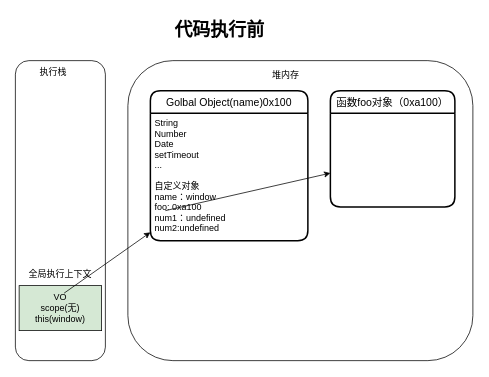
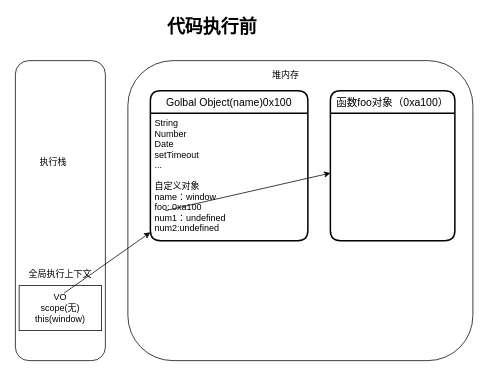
  <mxCell id="0" />
  <mxCell id="1" parent="0" />
  <mxCell id="2" value="" style="rounded=1;whiteSpace=wrap;html=1;" parent="1" vertex="1"><mxGeometry x="20" y="80" width="120" height="400" as="geometry" /></mxCell>
- <mxCell id="3" value="执行栈" style="text;html=1;align=center;verticalAlign=middle;resizable=0;points=[];autosize=1;strokeColor=none;fillColor=none;" parent="1" vertex="1"><mxGeometry x="40" y="80" width="60" height="30" as="geometry" /></mxCell>
- <mxCell id="4" value="VO&lt;br&gt;scope(无)&lt;br&gt;this(window)" style="rounded=0;whiteSpace=wrap;html=1;fillColor=#d5e8d4;" parent="1" vertex="1"><mxGeometry x="25" y="380" width="110" height="60" as="geometry" /></mxCell>
+ <mxCell id="3" value="执行栈" style="text;html=1;align=center;verticalAlign=middle;resizable=0;points=[];autosize=1;strokeColor=none;fillColor=none;" parent="1" vertex="1"><mxGeometry x="40" y="200" width="60" height="30" as="geometry" /></mxCell>
+ <mxCell id="4" value="VO&lt;br&gt;scope(无)&lt;br&gt;this(window)" style="rounded=0;whiteSpace=wrap;html=1;" parent="1" vertex="1"><mxGeometry x="25" y="380" width="110" height="60" as="geometry" /></mxCell>
  <mxCell id="5" value="全局执行上下文" style="text;html=1;strokeColor=none;fillColor=none;align=center;verticalAlign=middle;whiteSpace=wrap;rounded=0;" parent="1" vertex="1"><mxGeometry x="35" y="350" width="90" height="30" as="geometry" /></mxCell>
  <mxCell id="6" value="&lt;br&gt;&lt;br&gt;" style="rounded=1;whiteSpace=wrap;html=1;" parent="1" vertex="1"><mxGeometry x="170" y="80" width="460" height="400" as="geometry" /></mxCell>
  <mxCell id="7" value="堆内存" style="text;html=1;align=center;verticalAlign=middle;resizable=0;points=[];autosize=1;strokeColor=none;fillColor=none;" parent="1" vertex="1"><mxGeometry x="350" y="85" width="60" height="30" as="geometry" /></mxCell>
  <mxCell id="8" value="Golbal Object(name)0x100" style="swimlane;childLayout=stackLayout;horizontal=1;startSize=30;horizontalStack=0;rounded=1;fontSize=14;fontStyle=0;strokeWidth=2;resizeParent=0;resizeLast=1;shadow=0;dashed=0;align=center;" parent="1" vertex="1"><mxGeometry x="200" y="120" width="210" height="200" as="geometry" /></mxCell>
  <mxCell id="9" value="String&#10;Number&#10;Date&#10;setTimeout&#10;...&#10;&#10;自定义对象&#10;name：window&#10;foo: 0xa100&#10;num1：undefined&#10;num2:undefined&#10;" style="text;strokeColor=none;fillColor=none;spacingLeft=4;spacingRight=4;overflow=hidden;rotatable=0;points=[[0,0.5],[1,0.5]];portConstraint=eastwest;fontSize=12;" parent="8" vertex="1"><mxGeometry y="30" width="210" height="170" as="geometry" /></mxCell>
  <mxCell id="10" value="" style="endArrow=classic;html=1;" parent="8" edge="1"><mxGeometry width="50" height="50" relative="1" as="geometry"><mxPoint x="20" y="160" as="sourcePoint" /><mxPoint x="240" y="110" as="targetPoint" /></mxGeometry></mxCell>
- <mxCell id="11" value="函数foo对象（0xa100）" style="swimlane;childLayout=stackLayout;horizontal=1;startSize=30;horizontalStack=0;rounded=1;fontSize=14;fontStyle=0;strokeWidth=2;resizeParent=0;resizeLast=1;shadow=0;dashed=0;align=center;" parent="1" vertex="1"><mxGeometry x="440" y="120" width="166" height="155" as="geometry" /></mxCell>
- <mxCell id="12" value="&lt;b&gt;&lt;font style=&quot;font-size: 24px;&quot;&gt;代码执行前&lt;/font&gt;&lt;/b&gt;" style="text;html=1;strokeColor=none;fillColor=none;align=center;verticalAlign=middle;whiteSpace=wrap;rounded=0;" parent="1" vertex="1"><mxGeometry x="75" y="25" width="435" height="30" as="geometry" /></mxCell>
+ <mxCell id="11" value="函数foo对象（0xa100）" style="swimlane;childLayout=stackLayout;horizontal=1;startSize=30;horizontalStack=0;rounded=1;fontSize=14;fontStyle=0;strokeWidth=2;resizeParent=0;resizeLast=1;shadow=0;dashed=0;align=center;" parent="1" vertex="1"><mxGeometry x="440" y="120" width="166" height="200" as="geometry" /></mxCell>
+ <mxCell id="12" value="&lt;b&gt;&lt;font style=&quot;font-size: 24px;&quot;&gt;代码执行前&lt;/font&gt;&lt;/b&gt;" style="text;html=1;strokeColor=none;fillColor=none;align=center;verticalAlign=middle;whiteSpace=wrap;rounded=0;" parent="1" vertex="1"><mxGeometry x="65" y="20" width="435" height="30" as="geometry" /></mxCell>
  <mxCell id="13" value="" style="endArrow=classic;html=1;" parent="1" target="9" edge="1"><mxGeometry width="50" height="50" relative="1" as="geometry"><mxPoint x="85" y="390" as="sourcePoint" /><mxPoint x="135" y="340" as="targetPoint" /></mxGeometry></mxCell>
